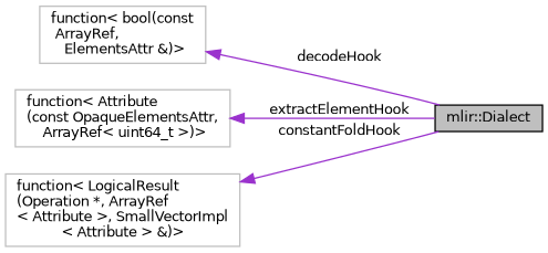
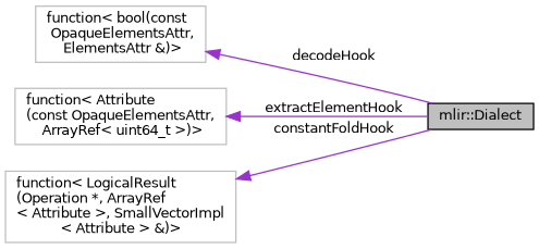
  digraph {
    rankdir=LR
    node [color=grey75 fontname=Helvetica fontsize=10 shape=record]
    edge [color=darkorchid3 dir=back fontname=Helvetica fontsize=10 labelfontname=Helvetica labelfontsize=10 style=solid]
    n1 [color=black fillcolor=grey75 fontcolor=black height=0.2 label="mlir::Dialect" style=filled width=0.4]
-   n2 [height=0.2 label="function\< bool(const\l ArrayRef,\l ElementsAttr &)\>" width=0.4]
+   n2 [height=0.2 label="function\< bool(const\l OpaqueElementsAttr,\l ElementsAttr &)\>" width=0.4]
    n3 [height=0.2 label="function\< Attribute\l(const OpaqueElementsAttr,\l ArrayRef\< uint64_t \>)\>" width=0.4]
    n4 [height=0.2 label="function\< LogicalResult\l(Operation *, ArrayRef\l\< Attribute \>, SmallVectorImpl\l\< Attribute \> &)\>" width=0.4]
    n2 -> n1 [label=" decodeHook"]
    n3 -> n1 [label=" extractElementHook"]
    n4 -> n1 [label=" constantFoldHook"]
  }
